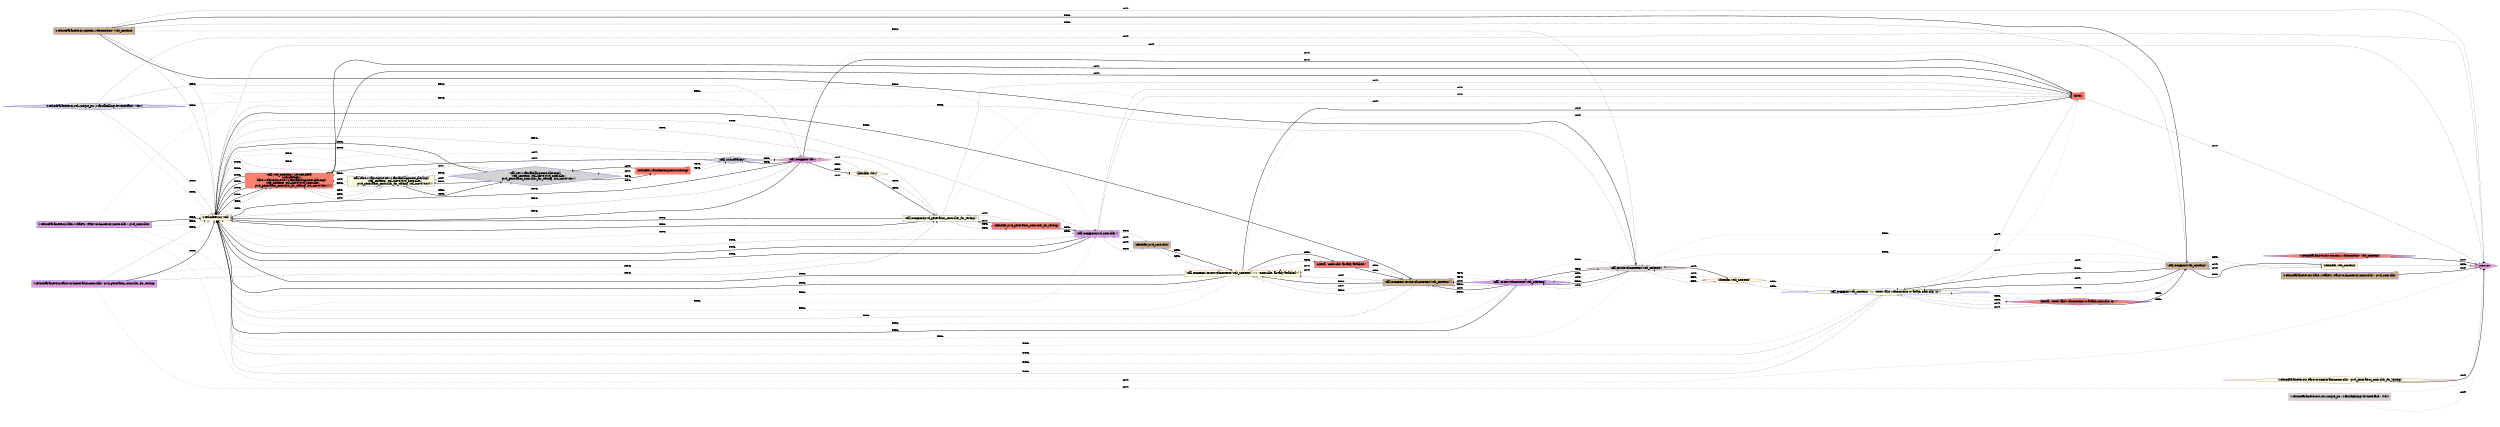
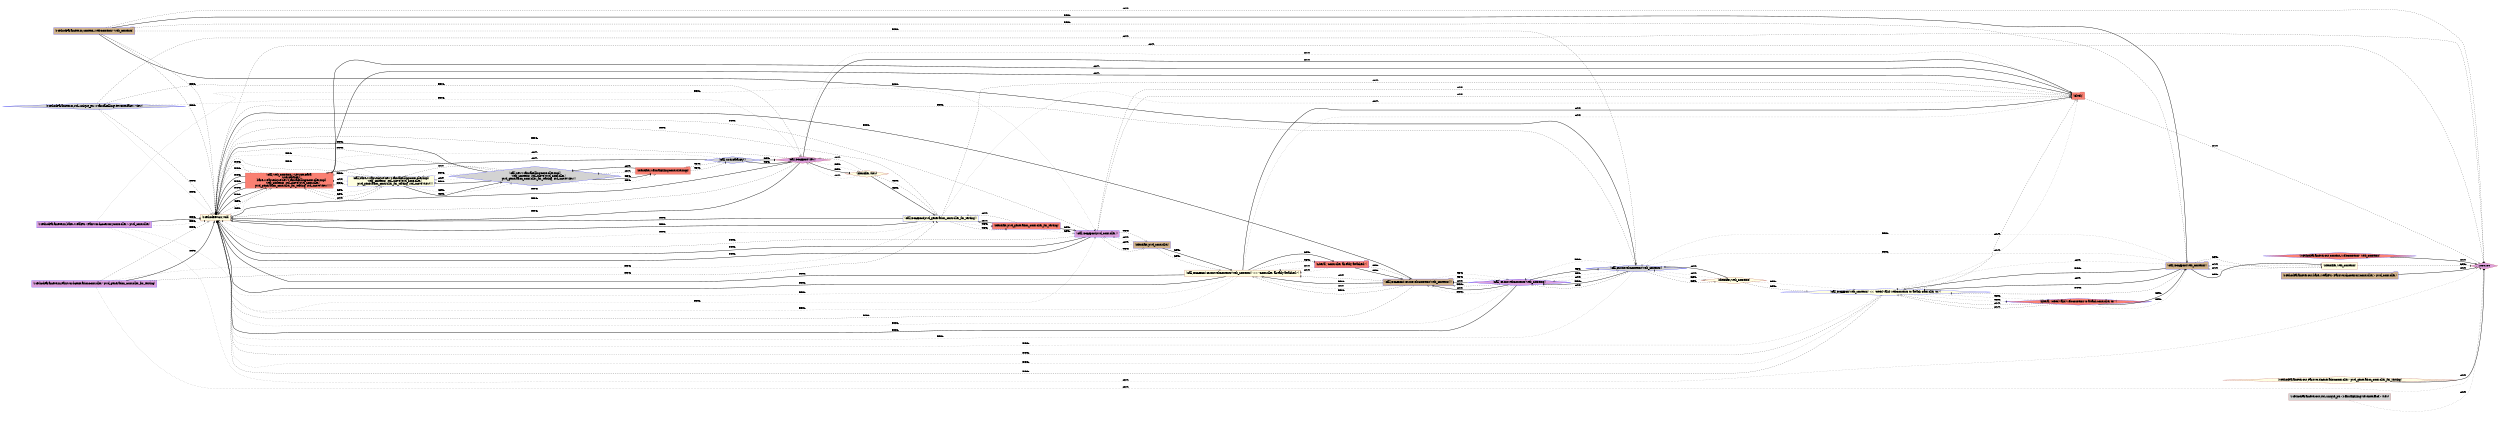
  digraph {
    rankdir=LR
    node [color=blue fillcolor=lightyellow shape=diamond style=filled]
    edge [arrowhead=onormal style=dashed]
    n1 [color=brown label="(MethodReturn,void)" shape=box]
    n2 [color=brown fillcolor=salmon label="(Call,web_contents->SetUserData(\n       UserDataKey(),\n      base::WrapUnique(new ManualFillingControllerImpl(\n          web_contents, std::move(pwd_controller),\n          pwd_generation_controller_for_testing, std::move(view)))))" shape=folder]
    1000100 [color=brown fillcolor=plum]
    n4 [color=brown fillcolor=salmon label="(Block,)" shape=folder]
    n5 [label="(Call,base::WrapUnique(new ManualFillingControllerImpl(\n          web_contents, std::move(pwd_controller),\n          pwd_generation_controller_for_testing, std::move(view))))" shape=folder]
    n6 [color=brown label="(Identifier,view)"]
    n7 [color=brown fillcolor=plum label="(Call,DCHECK(view))"]
    n8 [label="(Call,DCHECK(pwd_generation_controller_for_testing))" shape=box]
    n9 [fillcolor=salmon label="(Identifier,pwd_generation_controller_for_testing)" shape=box]
    n10 [fillcolor=lightgrey label="(Call,new ManualFillingControllerImpl(\n          web_contents, std::move(pwd_controller),\n          pwd_generation_controller_for_testing, std::move(view)))"]
    n11 [fillcolor=lightgrey label="(Call,UserDataKey())"]
    n12 [color=brown fillcolor=salmon label="(Identifier,ManualFillingControllerImpl)" shape=folder]
    n13 [fillcolor=tan label="(MethodParameterIn,content::WebContents* web_contents)" shape=folder]
    n14 [fillcolor=tan label="(Call,DCHECK(web_contents))" shape=folder]
-   n15 [color=brown fillcolor=lightgrey label="(Call,FromWebContents(web_contents))"]
+   n15 [fillcolor=lightgrey label="(Call,FromWebContents(web_contents))"]
    n16 [color=brown label="(Identifier,web_contents)" shape=box]
    n17 [label="(Call,DCHECK(web_contents) << \"Need valid WebContents to attach controller to!\")"]
    n18 [fillcolor=plum label="(Call,!FromWebContents(web_contents))"]
    n19 [color=brown label="(Identifier,web_contents)"]
    n20 [fillcolor=salmon label="(MethodParameterOut,content::WebContents* web_contents)"]
    n21 [fillcolor=plum label="(MethodParameterIn,base::WeakPtr<PasswordAccessoryController> pwd_controller)" shape=box]
    n22 [fillcolor=plum label="(Call,DCHECK(pwd_controller))" shape=box]
    n23 [fillcolor=tan label="(Identifier,pwd_controller)" shape=box]
    n24 [fillcolor=tan label="(MethodParameterOut,base::WeakPtr<PasswordAccessoryController> pwd_controller)" shape=folder]
    n25 [fillcolor=plum label="(MethodParameterIn,PasswordGenerationController* pwd_generation_controller_for_testing)" shape=box]
    n26 [color=brown label="(MethodParameterOut,PasswordGenerationController* pwd_generation_controller_for_testing)"]
    n27 [fillcolor=lightgrey label="(MethodParameterIn,std::unique_ptr<ManualFillingViewInterface> view)"]
    n28 [color=brown fillcolor=lightgrey label="(MethodParameterOut,std::unique_ptr<ManualFillingViewInterface> view)" shape=box]
    n29 [fillcolor=salmon label="(Literal,\"Need valid WebContents to attach controller to!\")"]
    n30 [fillcolor=tan label="(Call,DCHECK(!FromWebContents(web_contents)))" shape=folder]
    n31 [color=brown label="(Call,DCHECK(!FromWebContents(web_contents)) << \"Controller already attached!\")" shape=box]
    n32 [fillcolor=salmon label="(Literal,\"Controller already attached!\")" shape=folder]
    n1 -> n2 [label="CFG: "]
    n1 -> n2 [arrowhead=tee label="CFG: " style=dotted]
    n1 -> 1000100 [arrowhead=tee label="AST: "]
    n2 -> n1 [label="DDG: "]
    n2 -> n1 [arrowhead=tee label="DDG: " style=dotted]
    n2 -> n1 [label="DDG: " style=bold]
    n2 -> n1 [label="DDG: " style=bold]
    n2 -> n1 [arrowhead=odot label="DDG: " style=bold]
    n2 -> n1 [label="DDG: " style=bold]
    n2 -> n4 [arrowhead=odot label="AST: " style=bold]
    n2 -> n4 [arrowhead=tee label="AST: " style=bold]
    n2 -> n5 [label="CFG: " style=dotted]
    n2 -> n5 [arrowhead=odot label="CFG: "]
    n4 -> 1000100 [label="AST: "]
    n5 -> n1 [label="DDG: "]
    n5 -> n1 [arrowhead=odot label="DDG: " style=dotted]
    n5 -> n2 [label="AST: "]
    n5 -> n2 [arrowhead=odot label="DDG: " style=dotted]
    n5 -> n2 [arrowhead=tee label="AST: "]
    n5 -> n2 [arrowhead=odot label="DDG: "]
    n5 -> n10 [arrowhead=odot label="CFG: " style=dotted]
    n5 -> n10 [label="CFG: " style=bold]
    n6 -> n7 [label="AST: " style=dotted]
    n6 -> n7 [label="AST: "]
    n6 -> n8 [label="CFG: " style=bold]
    n6 -> n8 [label="CFG: "]
    n7 -> n1 [arrowhead=odot label="DDG: " style=bold]
    n7 -> n1 [arrowhead=odot label="DDG: "]
    n7 -> n1 [label="DDG: " style=bold]
    n7 -> n1 [label="DDG: "]
    n7 -> n4 [label="AST: " style=bold]
    n7 -> n4 [label="AST: " style=dotted]
    n7 -> n6 [arrowhead=odot label="CFG: " style=dotted]
    n7 -> n6 [arrowhead=tee label="CFG: " style=bold]
    n8 -> n1 [arrowhead=odot label="DDG: " style=bold]
    n8 -> n1 [label="DDG: " style=bold]
    n8 -> n1 [arrowhead=tee label="DDG: " style=dotted]
    n8 -> n1 [label="DDG: "]
    n8 -> n4 [label="AST: "]
    n8 -> n4 [label="AST: " style=dotted]
    n8 -> n9 [arrowhead=tee label="CFG: " style=dotted]
    n8 -> n9 [arrowhead=tee label="CFG: "]
    n9 -> n8 [arrowhead=odot label="AST: "]
    n9 -> n8 [label="AST: " style=bold]
    n9 -> n22 [label="CFG: " style=dotted]
    n9 -> n22 [label="CFG: " style=bold]
    n10 -> n1 [arrowhead=odot label="DDG: "]
    n10 -> n1 [label="DDG: " style=bold]
    n10 -> n5 [label="AST: "]
    n10 -> n5 [label="DDG: " style=dotted]
    n10 -> n5 [label="AST: " style=dotted]
    n10 -> n5 [arrowhead=odot label="DDG: " style=bold]
    n10 -> n12 [arrowhead=tee label="CFG: " style=bold]
    n10 -> n12 [label="CFG: " style=dotted]
    n11 -> n2 [arrowhead=odot label="AST: " style=dotted]
    n11 -> n2 [label="AST: " style=bold]
    n11 -> n7 [label="CFG: " style=bold]
    n11 -> n7 [arrowhead=tee label="CFG: " style=bold]
    n12 -> n10 [arrowhead=tee label="AST: " style=bold]
    n12 -> n10 [arrowhead=tee label="AST: "]
    n12 -> n11 [label="CFG: "]
    n12 -> n11 [arrowhead=tee label="CFG: "]
    n13 -> n1 [arrowhead=odot label="DDG: "]
    n13 -> n1 [arrowhead=odot label="DDG: "]
    n13 -> 1000100 [arrowhead=odot label="AST: "]
    n13 -> n14 [label="DDG: "]
    n13 -> n14 [arrowhead=odot label="DDG: " style=bold]
    n13 -> n15 [label="DDG: " style=bold]
    n13 -> n15 [label="DDG: "]
    n14 -> n15 [arrowhead=odot label="DDG: " style=dotted]
    n14 -> n15 [arrowhead=odot label="DDG: " style=dotted]
    n14 -> n16 [arrowhead=odot label="CFG: " style=bold]
    n14 -> n16 [arrowhead=tee label="CFG: "]
    n14 -> n17 [arrowhead=tee label="AST: " style=dotted]
    n14 -> n17 [arrowhead=odot label="DDG: " style=bold]
    n14 -> n17 [arrowhead=tee label="AST: " style=bold]
    n14 -> n17 [arrowhead=tee label="DDG: "]
    n15 -> n1 [label="DDG: "]
    n15 -> n1 [label="DDG: " style=dotted]
    n15 -> n18 [label="AST: " style=dotted]
    n15 -> n18 [arrowhead=tee label="DDG: " style=bold]
    n15 -> n18 [arrowhead=odot label="AST: "]
    n15 -> n18 [arrowhead=tee label="DDG: " style=dotted]
    n15 -> n19 [label="CFG: " style=dotted]
    n15 -> n19 [arrowhead=odot label="CFG: "]
    n16 -> 1000100 [arrowhead=tee label="CFG: "]
    n16 -> n14 [arrowhead=odot label="AST: " style=dotted]
    n16 -> n14 [arrowhead=odot label="AST: " style=dotted]
    n17 -> n1 [arrowhead=odot label="DDG: " style=dotted]
    n17 -> n1 [arrowhead=tee label="DDG: "]
    n17 -> n1 [arrowhead=odot label="DDG: " style=dotted]
    n17 -> n1 [arrowhead=odot label="DDG: "]
    n17 -> n4 [label="AST: " style=dotted]
    n17 -> n4 [arrowhead=odot label="AST: "]
    n17 -> n29 [label="CFG: " style=dotted]
    n17 -> n29 [arrowhead=tee label="CFG: " style=dotted]
    n18 -> n1 [arrowhead=odot label="DDG: " style=bold]
    n18 -> n1 [label="DDG: " style=dotted]
    n18 -> n15 [arrowhead=odot label="CFG: " style=dotted]
    n18 -> n15 [arrowhead=odot label="CFG: " style=bold]
    n18 -> n30 [arrowhead=tee label="AST: " style=bold]
    n18 -> n30 [label="DDG: "]
    n18 -> n30 [arrowhead=odot label="AST: " style=bold]
    n18 -> n30 [label="DDG: " style=dotted]
    n19 -> n15 [arrowhead=odot label="AST: " style=bold]
    n19 -> n15 [arrowhead=tee label="AST: " style=dotted]
    n19 -> n17 [arrowhead=odot label="CFG: "]
    n19 -> n17 [label="CFG: " style=dotted]
    n20 -> 1000100 [label="AST: " style=bold]
    n21 -> n1 [arrowhead=tee label="DDG: " style=bold]
    n21 -> n1 [arrowhead=tee label="DDG: " style=dotted]
    n21 -> 1000100 [arrowhead=tee label="AST: " style=dotted]
    n21 -> n22 [arrowhead=odot label="DDG: " style=dotted]
    n21 -> n22 [arrowhead=tee label="DDG: " style=dotted]
    n22 -> n1 [arrowhead=tee label="DDG: "]
    n22 -> n1 [arrowhead=odot label="DDG: "]
    n22 -> n1 [arrowhead=tee label="DDG: " style=bold]
    n22 -> n1 [arrowhead=tee label="DDG: " style=bold]
    n22 -> n4 [label="AST: "]
    n22 -> n4 [label="AST: "]
    n22 -> n23 [arrowhead=odot label="CFG: "]
    n22 -> n23 [arrowhead=odot label="CFG: "]
    n23 -> n22 [arrowhead=odot label="AST: " style=dotted]
    n23 -> n22 [arrowhead=odot label="AST: " style=dotted]
    n23 -> n31 [arrowhead=odot label="CFG: " style=bold]
    n23 -> n31 [arrowhead=odot label="CFG: "]
    n24 -> 1000100 [arrowhead=odot label="AST: " style=bold]
    n25 -> n1 [label="DDG: " style=bold]
    n25 -> n1 [label="DDG: "]
    n25 -> 1000100 [arrowhead=tee label="AST: " style=dotted]
    n25 -> n8 [arrowhead=tee label="DDG: " style=dotted]
    n25 -> n8 [arrowhead=tee label="DDG: "]
    n26 -> 1000100 [arrowhead=tee label="AST: " style=bold]
    n27 -> n1 [arrowhead=odot label="DDG: " style=dotted]
    n27 -> n1 [arrowhead=odot label="DDG: "]
    n27 -> 1000100 [arrowhead=tee label="AST: "]
    n27 -> n7 [label="DDG: "]
    n27 -> n7 [arrowhead=odot label="DDG: " style=dotted]
    n28 -> 1000100 [arrowhead=odot label="AST: " style=dotted]
    n29 -> n14 [arrowhead=odot label="CFG: " style=bold]
    n29 -> n14 [arrowhead=tee label="CFG: " style=dotted]
    n29 -> n17 [arrowhead=odot label="AST: "]
    n29 -> n17 [label="AST: "]
    n30 -> n1 [label="DDG: " style=bold]
    n30 -> n1 [arrowhead=odot label="DDG: "]
    n30 -> n18 [arrowhead=odot label="CFG: " style=dotted]
    n30 -> n18 [label="CFG: " style=dotted]
    n30 -> n31 [arrowhead=tee label="AST: "]
    n30 -> n31 [arrowhead=odot label="DDG: " style=bold]
    n30 -> n31 [arrowhead=odot label="AST: " style=dotted]
    n30 -> n31 [label="DDG: "]
    n31 -> n1 [label="DDG: " style=bold]
    n31 -> n1 [arrowhead=odot label="DDG: " style=bold]
    n31 -> n1 [label="DDG: " style=dotted]
    n31 -> n1 [label="DDG: " style=dotted]
    n31 -> n4 [label="AST: " style=bold]
    n31 -> n4 [arrowhead=tee label="AST: " style=dotted]
    n31 -> n32 [arrowhead=odot label="CFG: " style=bold]
    n31 -> n32 [arrowhead=tee label="CFG: "]
    n32 -> n30 [arrowhead=tee label="CFG: "]
    n32 -> n30 [label="CFG: " style=bold]
    n32 -> n31 [arrowhead=tee label="AST: " style=dotted]
    n32 -> n31 [arrowhead=tee label="AST: " style=dotted]
  }
